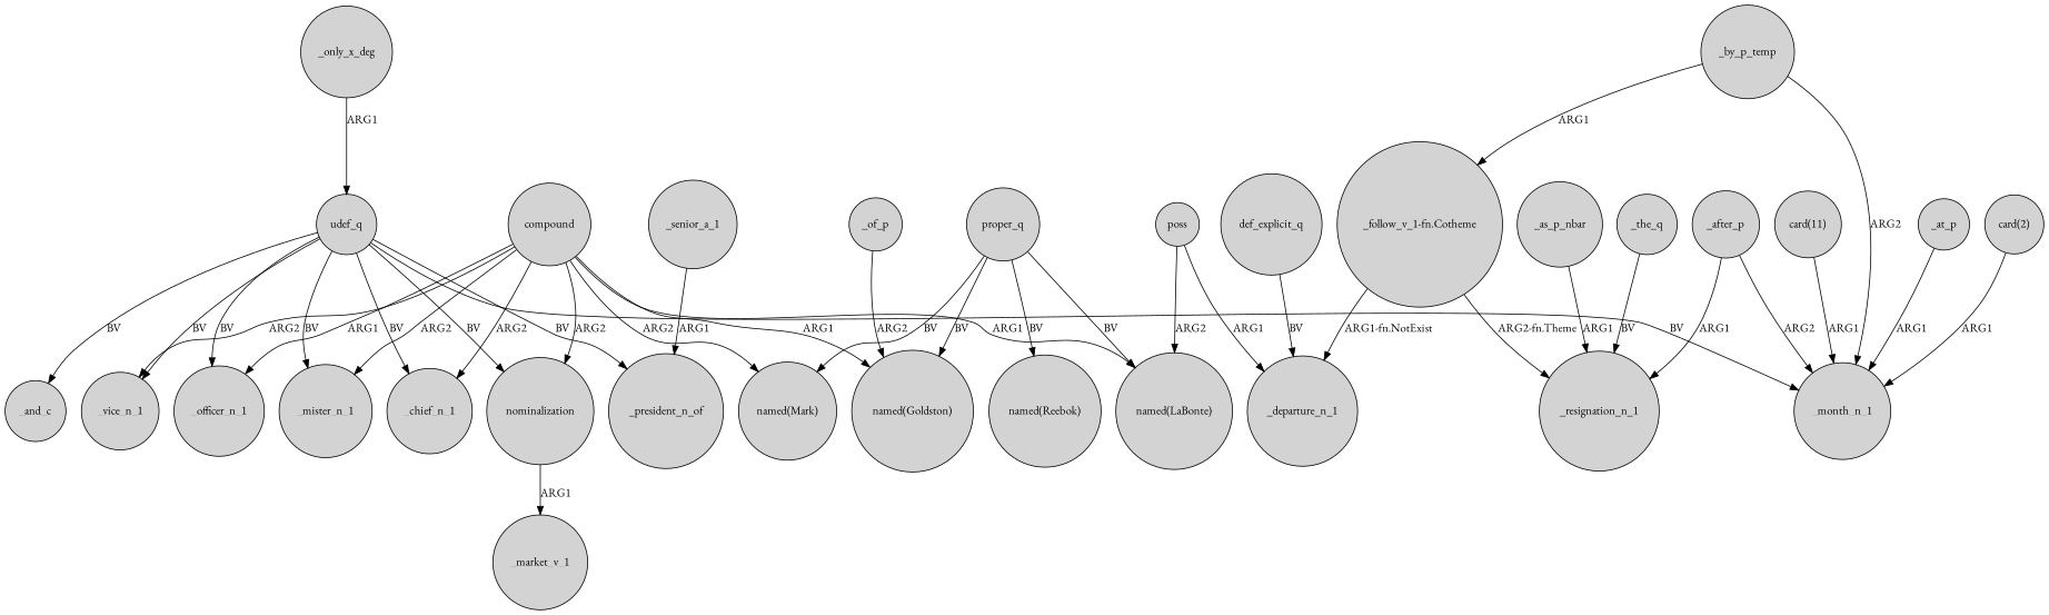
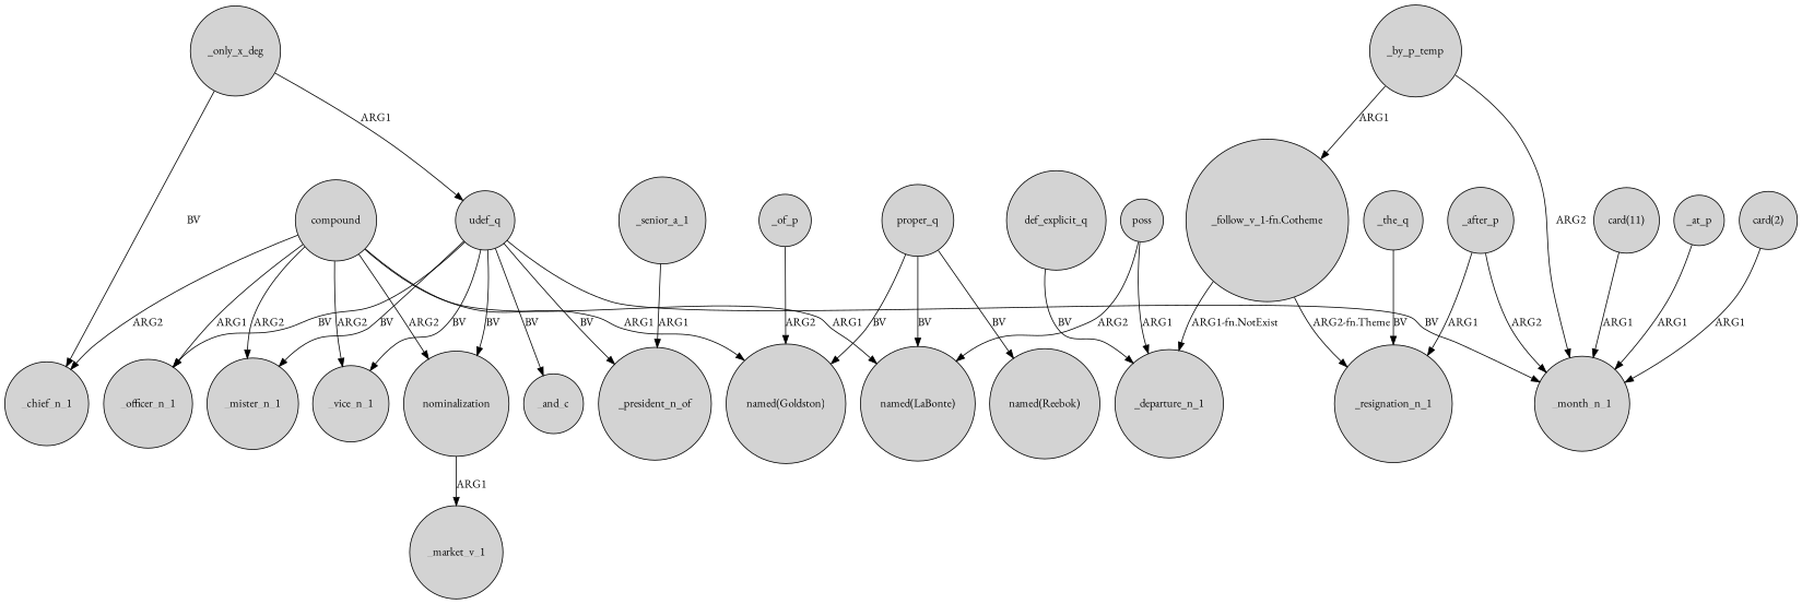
  digraph {
    fontname="EB Garamond"
    node [fontname="EB Garamond" shape=circle style=filled]
    edge [fontname="EB Garamond"]
    _only_x_deg
    udef_q
    _vice_n_1
    _month_n_1
    nominalization
    _mister_n_1
    _president_n_of
    _chief_n_1
    _officer_n_1
    _and_c
    _market_v_1
    compound
    "named(LaBonte)"
-   "named(Mark)"
    "named(Goldston)"
    "card(2)"
    "_follow_v_1-fn.Cotheme"
    _departure_n_1
    _resignation_n_1
    _by_p_temp
    "card(11)"
    proper_q
    "named(Reebok)"
    _of_p
    _senior_a_1
    _at_p
-   _as_p_nbar
    def_explicit_q
    _the_q
    poss
    _after_p
    _only_x_deg -> udef_q [label=ARG1]
    udef_q -> _vice_n_1 [label=BV]
    udef_q -> _month_n_1 [label=BV]
    udef_q -> nominalization [label=BV]
    udef_q -> _mister_n_1 [label=BV]
    udef_q -> _president_n_of [label=BV]
-   udef_q -> _chief_n_1 [label=BV]
+   _only_x_deg -> _chief_n_1 [label=BV]
    udef_q -> _officer_n_1 [label=BV]
    udef_q -> _and_c [label=BV]
    nominalization -> _market_v_1 [label=ARG1]
    compound -> _vice_n_1 [label=ARG2]
    compound -> nominalization [label=ARG2]
    compound -> _mister_n_1 [label=ARG2]
    compound -> _chief_n_1 [label=ARG2]
    compound -> _officer_n_1 [label=ARG1]
    compound -> "named(LaBonte)" [label=ARG1]
-   compound -> "named(Mark)" [label=ARG2]
    compound -> "named(Goldston)" [label=ARG1]
    "card(2)" -> _month_n_1 [label=ARG1]
    "_follow_v_1-fn.Cotheme" -> _departure_n_1 [label="ARG1-fn.NotExist"]
    "_follow_v_1-fn.Cotheme" -> _resignation_n_1 [label="ARG2-fn.Theme"]
    _by_p_temp -> _month_n_1 [label=ARG2]
    _by_p_temp -> "_follow_v_1-fn.Cotheme" [label=ARG1]
    "card(11)" -> _month_n_1 [label=ARG1]
    proper_q -> "named(LaBonte)" [label=BV]
-   proper_q -> "named(Mark)" [label=BV]
    proper_q -> "named(Goldston)" [label=BV]
    proper_q -> "named(Reebok)" [label=BV]
    _of_p -> "named(Goldston)" [label=ARG2]
    _senior_a_1 -> _president_n_of [label=ARG1]
    _at_p -> _month_n_1 [label=ARG1]
-   _as_p_nbar -> _resignation_n_1 [label=ARG1]
    def_explicit_q -> _departure_n_1 [label=BV]
    _the_q -> _resignation_n_1 [label=BV]
    poss -> "named(LaBonte)" [label=ARG2]
    poss -> _departure_n_1 [label=ARG1]
    _after_p -> _month_n_1 [label=ARG2]
    _after_p -> _resignation_n_1 [label=ARG1]
  }
